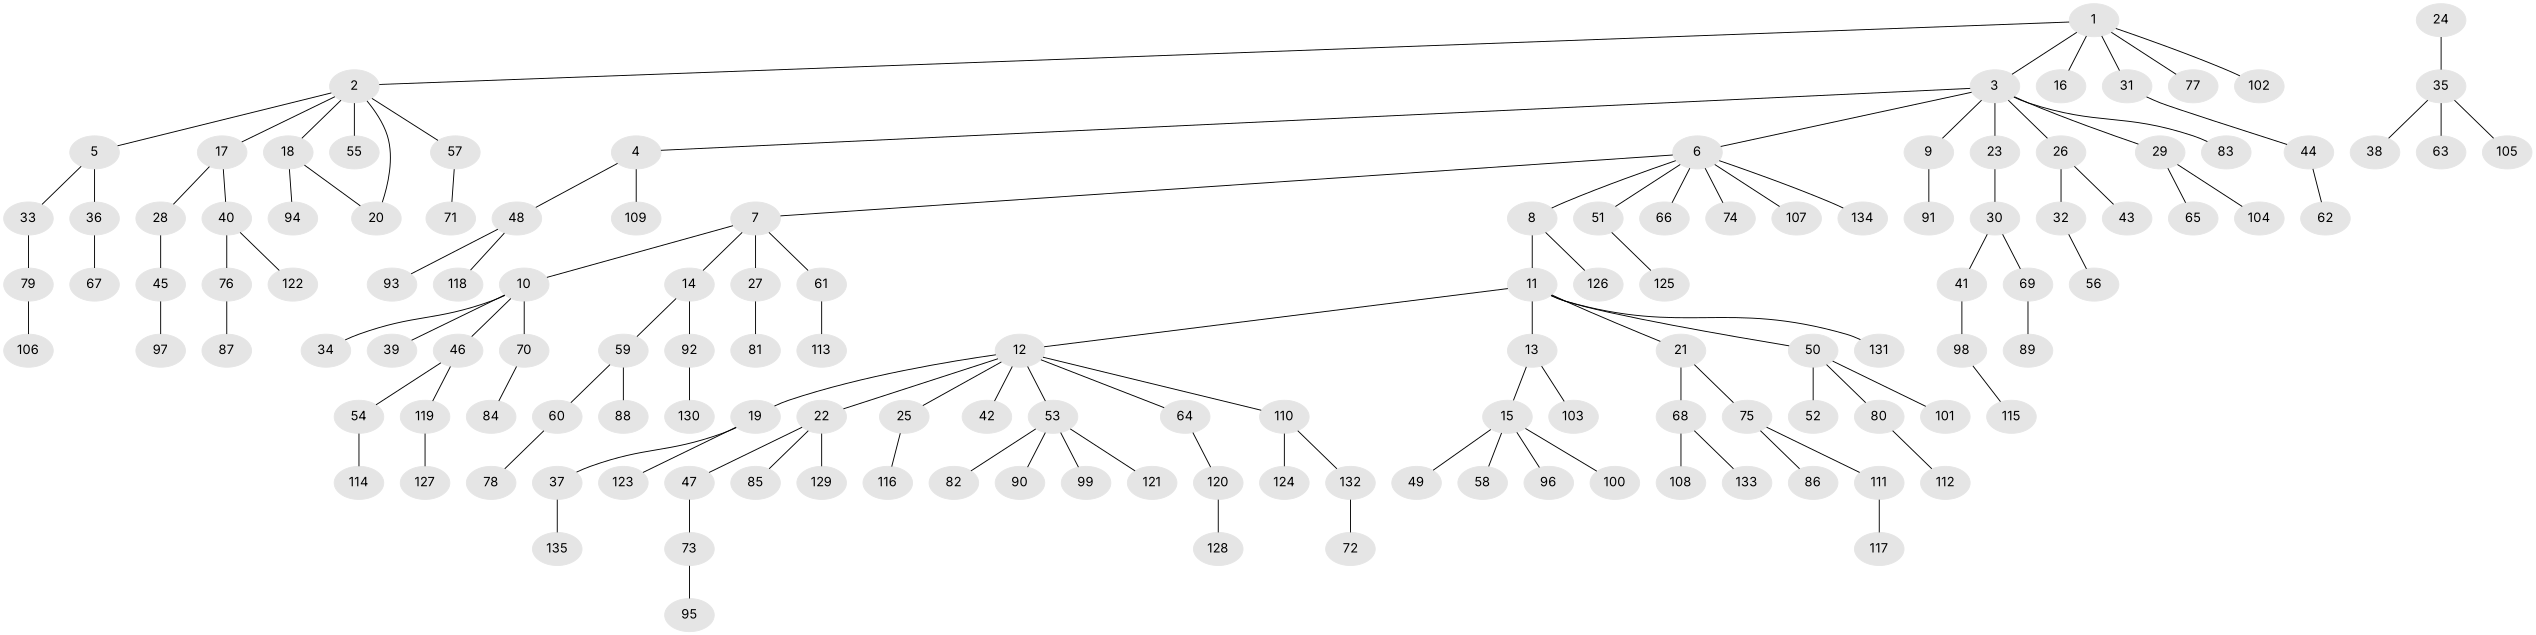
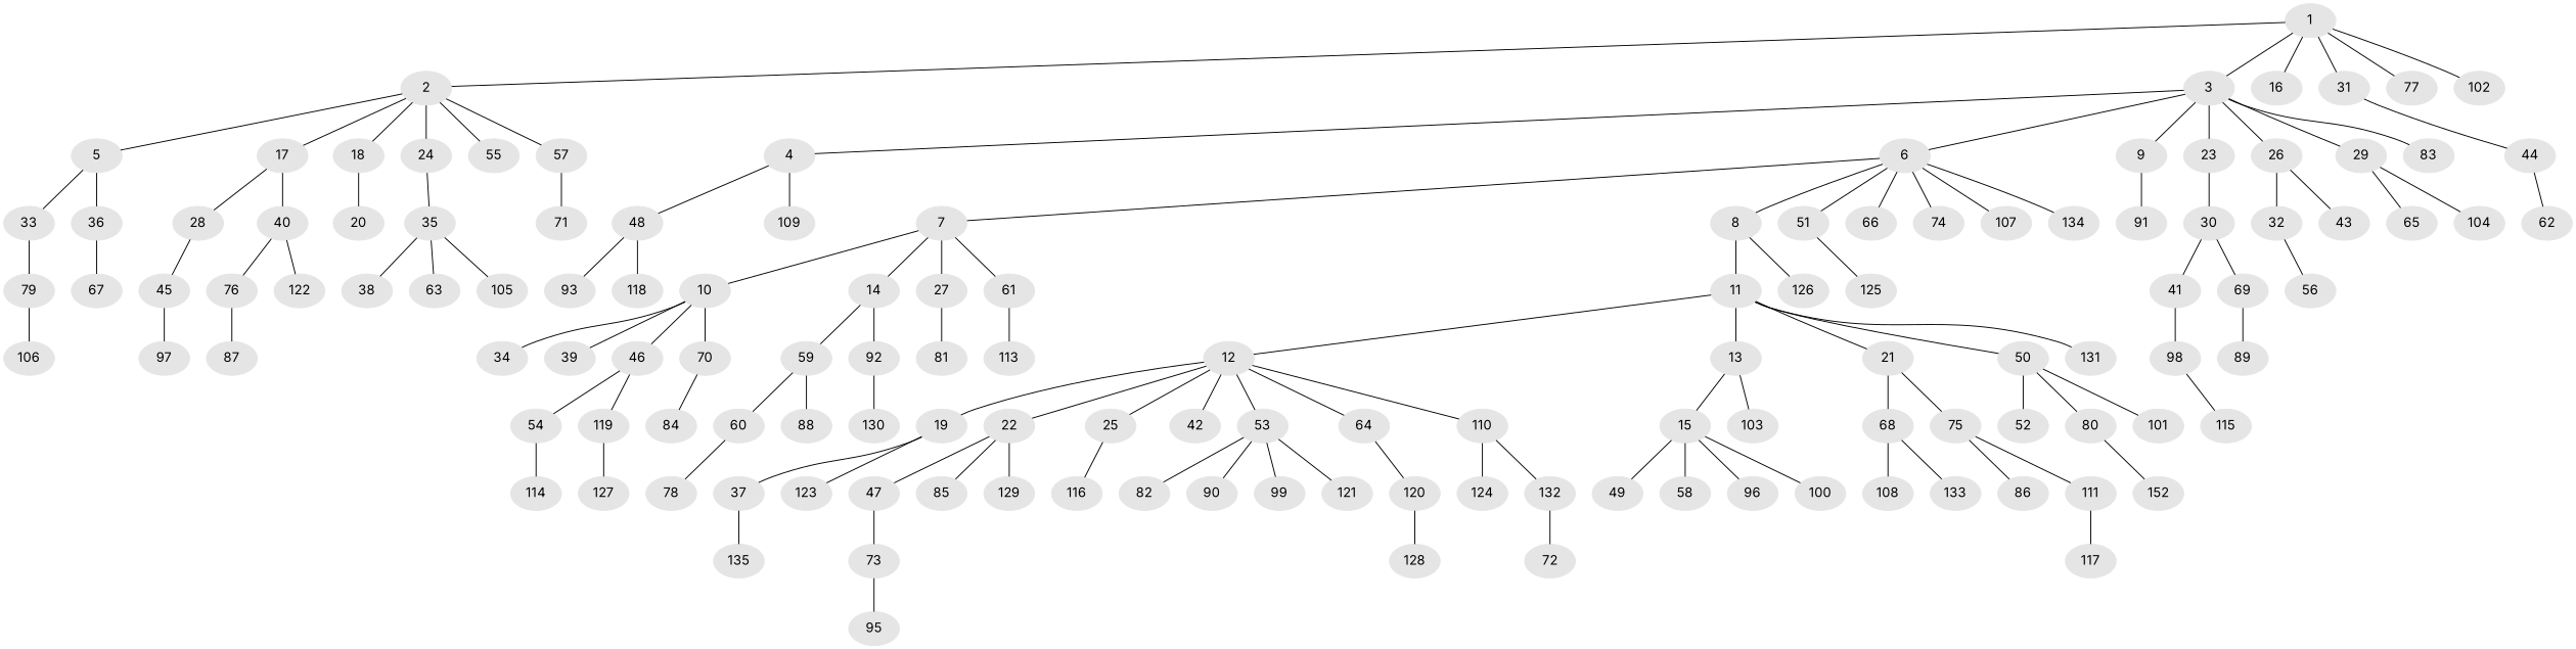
  graph {
    fontname=Inter
    node [color=gray90 fontname=Inter style=filled]
    edge [fontname=Inter]
    1
    2
    3
    16
    31
    77
    102
    5
    17
    18
    24
    55
    57
    4
    6
    9
    23
    26
    29
    83
    44
    33
    36
    28
    40
    20
-   94
    35
    71
    48
    109
    7
    8
    51
    66
    74
    107
    134
    91
    30
    32
    43
    65
    104
    93
    118
    79
    67
    10
    14
    27
    61
    11
    126
    125
    34
    39
    46
    70
    59
    92
    81
    113
    12
    13
    21
    50
    131
    54
    119
    84
    19
    22
    25
    42
    53
    64
    110
    15
    103
    68
    75
    52
    80
    101
    37
    123
    47
    85
    129
    116
    82
    90
    99
    121
    120
    124
    132
    49
    58
    96
    100
    60
    88
    130
    45
    76
    122
    135
    108
    133
    86
    111
    73
    41
    69
    38
    63
    105
    56
    97
    98
    89
    62
    106
    87
    115
    114
    127
    95
-   112
+   112 [label=152]
    78
    128
    117
    72
    1 -- 2
    1 -- 3
    1 -- 16
    1 -- 31
    1 -- 77
    1 -- 102
    2 -- 5
    2 -- 17
    2 -- 18
-   2 -- 20
+   2 -- 24
    2 -- 55
    2 -- 57
    3 -- 4
    3 -- 6
    3 -- 9
    3 -- 23
    3 -- 26
    3 -- 29
    3 -- 83
    31 -- 44
    5 -- 33
    5 -- 36
    17 -- 28
    17 -- 40
    18 -- 20
-   18 -- 94
    24 -- 35
    57 -- 71
    4 -- 48
    4 -- 109
    6 -- 7
    6 -- 8
    6 -- 51
    6 -- 66
    6 -- 74
    6 -- 107
    6 -- 134
    9 -- 91
    23 -- 30
    26 -- 32
    26 -- 43
    29 -- 65
    29 -- 104
    44 -- 62
    33 -- 79
    36 -- 67
    28 -- 45
    40 -- 76
    40 -- 122
    35 -- 38
    35 -- 63
    35 -- 105
    48 -- 93
    48 -- 118
    7 -- 10
    7 -- 14
    7 -- 27
    7 -- 61
    8 -- 11
    8 -- 126
    51 -- 125
    30 -- 41
    30 -- 69
    32 -- 56
    79 -- 106
    10 -- 34
    10 -- 39
    10 -- 46
    10 -- 70
    14 -- 59
    14 -- 92
    27 -- 81
    61 -- 113
    11 -- 12
    11 -- 13
    11 -- 21
    11 -- 50
    11 -- 131
    46 -- 54
    46 -- 119
    70 -- 84
    59 -- 60
    59 -- 88
    92 -- 130
    12 -- 19
    12 -- 22
    12 -- 25
    12 -- 42
    12 -- 53
    12 -- 64
    12 -- 110
    13 -- 15
    13 -- 103
    21 -- 68
    21 -- 75
    50 -- 52
    50 -- 80
    50 -- 101
    54 -- 114
    119 -- 127
    19 -- 37
    19 -- 123
    22 -- 47
    22 -- 85
    22 -- 129
    25 -- 116
    53 -- 82
    53 -- 90
    53 -- 99
    53 -- 121
    64 -- 120
    110 -- 124
    110 -- 132
    15 -- 49
    15 -- 58
    15 -- 96
    15 -- 100
    68 -- 108
    68 -- 133
    75 -- 86
    75 -- 111
    80 -- 112
    37 -- 135
    47 -- 73
    120 -- 128
    132 -- 72
    60 -- 78
    45 -- 97
    76 -- 87
    111 -- 117
    73 -- 95
    41 -- 98
    69 -- 89
    98 -- 115
  }
